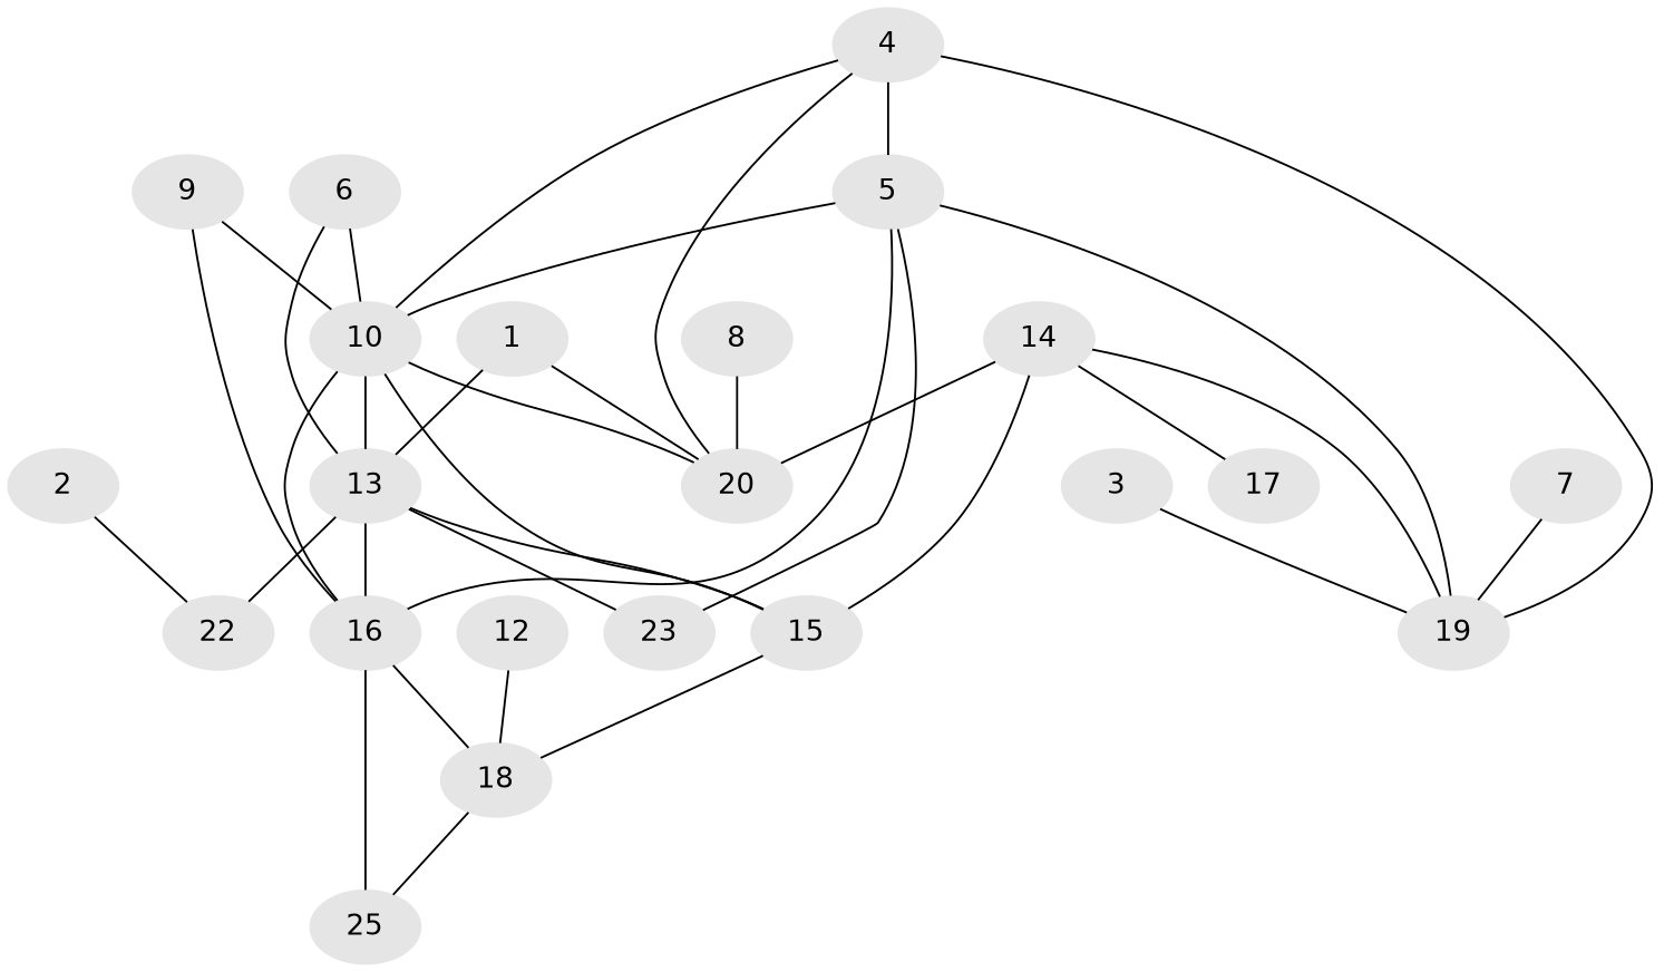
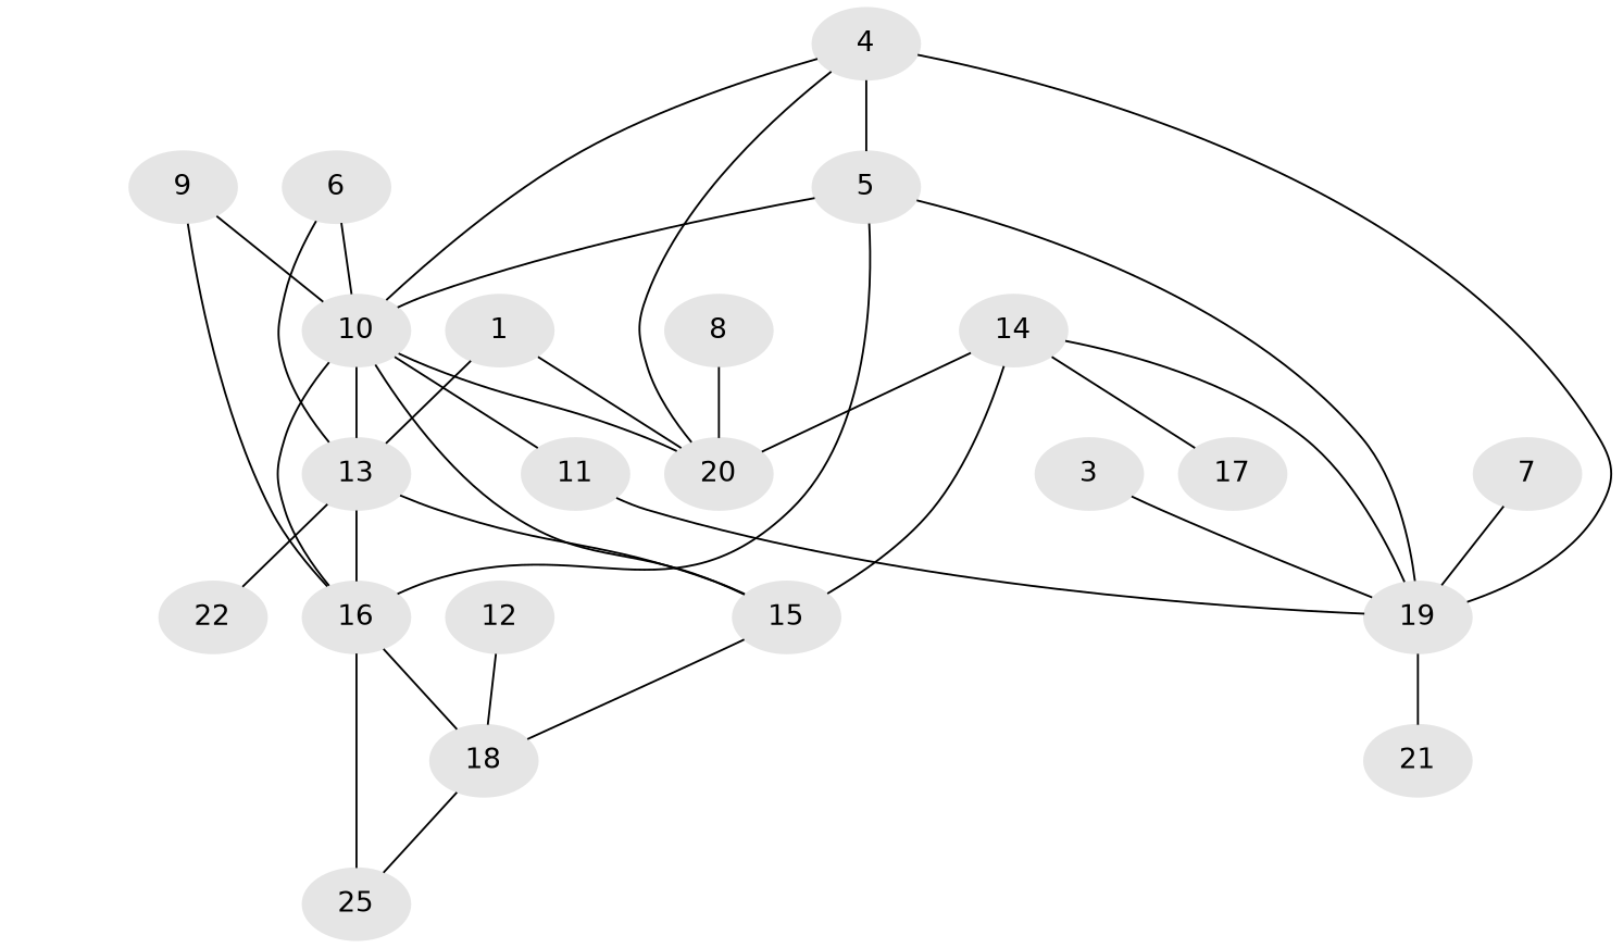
  graph {
    fontname="DejaVu Sans"
    node [color=gray90 fontname="DejaVu Sans" style=filled]
    edge [fontname="DejaVu Sans" weight=1.0]
    1
    13
    20
    22
    16
-   23
    15
-   2
    3
    19
+   21
    4
    5
    10
+   11
    18
    25
    6
    7
    8
    9
    12
    14
    17
    1 -- 13
    1 -- 20
    13 -- 22 [weight=3.0]
    13 -- 16 [weight=2.0]
-   13 -- 23
    13 -- 15
    16 -- 18 [weight=2.0]
    16 -- 25 [weight=2.0]
    15 -- 18 [weight=2.0]
-   2 -- 22
    3 -- 19
+   19 -- 21
    4 -- 20
    4 -- 19
    4 -- 5 [weight=2.0]
    4 -- 10
    5 -- 16
-   5 -- 23
    5 -- 19 [weight=2.0]
    5 -- 10
    10 -- 13
    10 -- 20 [weight=4.0]
    10 -- 16
    10 -- 15 [weight=2.0]
+   10 -- 11
+   11 -- 19
    18 -- 25
    6 -- 13
    6 -- 10
    7 -- 19
    8 -- 20
    9 -- 16
    9 -- 10
    12 -- 18
    14 -- 20
    14 -- 15 [weight=3.0]
    14 -- 19
    14 -- 17
  }
